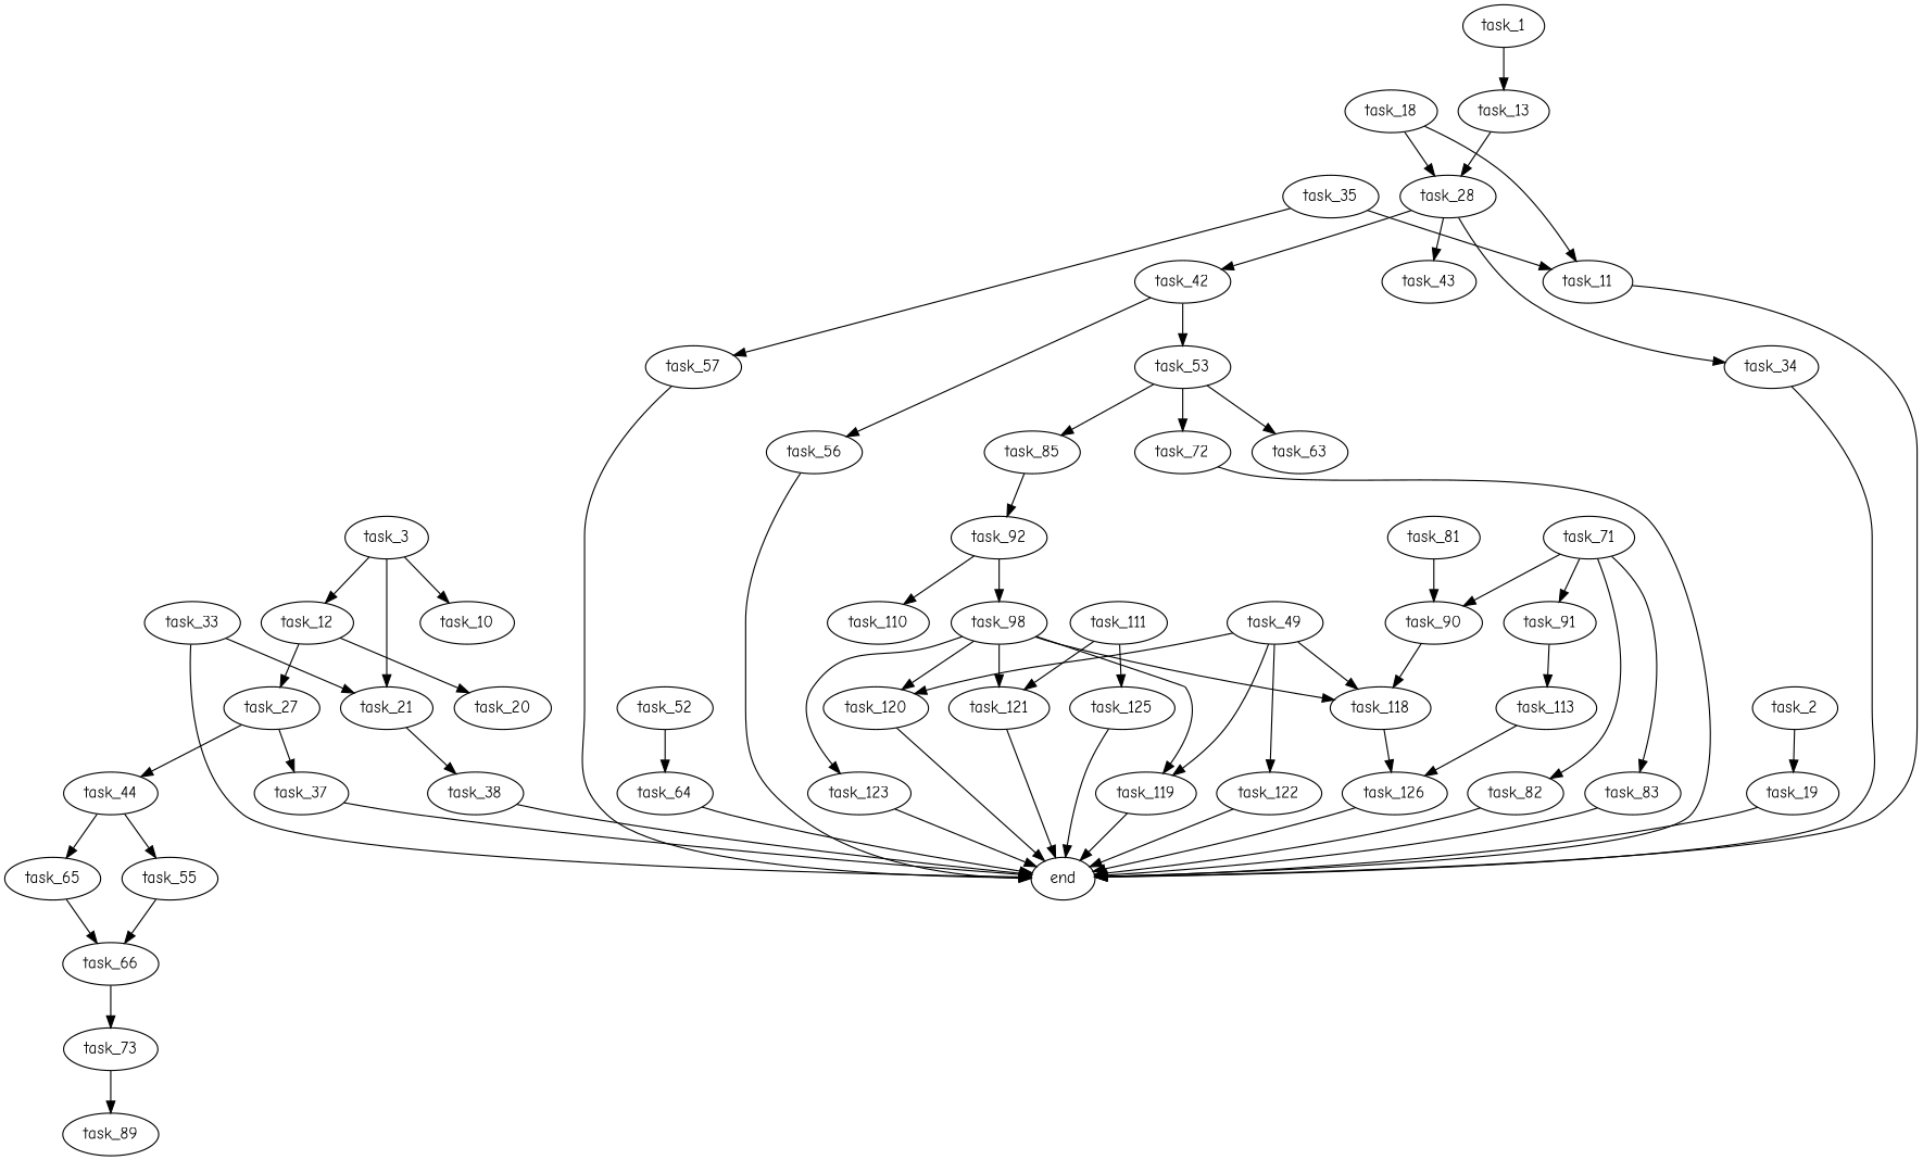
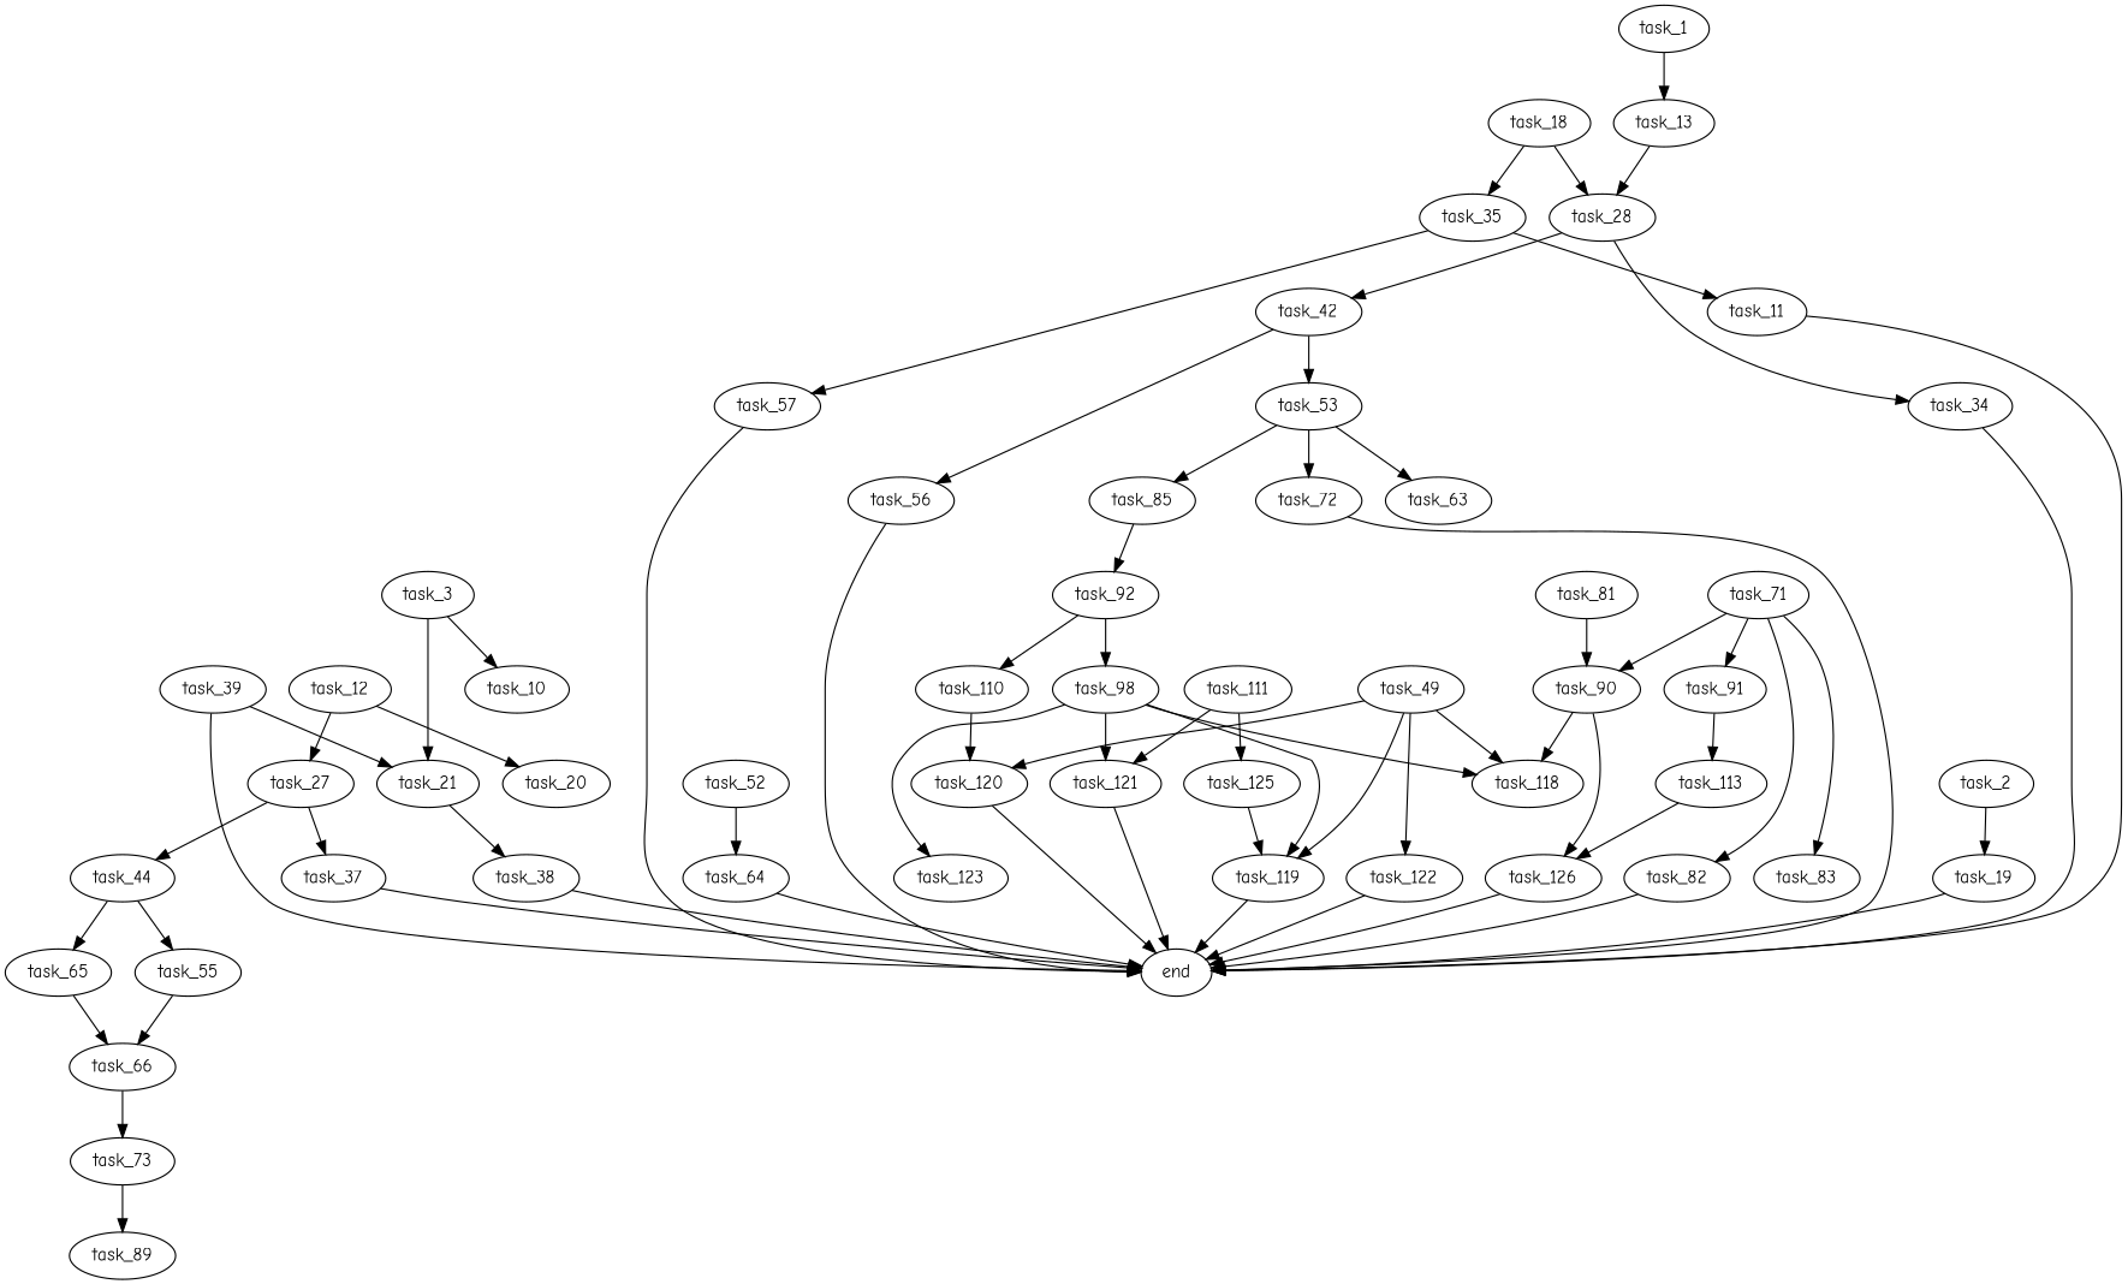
  digraph {
    fontname="Comic Neue"
    node [fontname="Comic Neue"]
    edge [fontname="Comic Neue"]
    task_1
    task_13
    task_2
    task_19
    task_3
    task_10
    task_12
    task_21
    task_28
    end
    task_11
    task_20
    task_27
    task_38
    task_34
    task_42
-   task_43
    task_18
    task_35
    task_37
    task_44
-   task_39 [label=task_33]
+   task_39
    task_57
    task_55
    task_65
    task_53
    task_56
    task_52
    task_64
    task_66
    task_63
    task_72
    task_85
    task_73
    task_71
    task_90
    task_82
    task_83
    task_91
    task_81
    task_92
    task_89
    task_118
    task_98
    task_110
    task_113
    n47 [label=task_49]
    task_119
    task_120
    task_122
    task_126
    task_121
    task_123
    task_111
    task_125
    task_1 -> task_13
    task_13 -> task_28
    task_2 -> task_19
    task_19 -> end
    task_3 -> task_10
-   task_3 -> task_12
    task_3 -> task_21
    task_12 -> task_20
    task_12 -> task_27
    task_21 -> task_38
    task_28 -> task_34
    task_28 -> task_42
-   task_28 -> task_43
    task_11 -> end
    task_27 -> task_37
    task_27 -> task_44
    task_38 -> end
    task_34 -> end
    task_42 -> task_53
    task_42 -> task_56
    task_18 -> task_28
-   task_18 -> task_11
+   task_18 -> task_35
    task_35 -> task_11
    task_35 -> task_57
    task_37 -> end
    task_44 -> task_55
    task_44 -> task_65
    task_39 -> task_21
    task_39 -> end
    task_57 -> end
    task_55 -> task_66
    task_65 -> task_66
    task_53 -> task_63
    task_53 -> task_72
    task_53 -> task_85
    task_56 -> end
    task_52 -> task_64
    task_64 -> end
    task_66 -> task_73
    task_72 -> end
    task_85 -> task_92
    task_73 -> task_89
    task_71 -> task_90
    task_71 -> task_82
    task_71 -> task_83
    task_71 -> task_91
    task_90 -> task_118
    task_82 -> end
-   task_83 -> end
    task_91 -> task_113
    task_81 -> task_90
    task_92 -> task_98
    task_92 -> task_110
-   task_118 -> task_126
+   task_90 -> task_126
    task_98 -> task_118
    task_98 -> task_119
-   task_98 -> task_120
+   task_110 -> task_120
    task_98 -> task_121
    task_98 -> task_123
    task_113 -> task_126
    n47 -> task_118
    n47 -> task_119
    n47 -> task_120
    n47 -> task_122
    task_119 -> end
    task_120 -> end
    task_122 -> end
    task_126 -> end
    task_121 -> end
-   task_123 -> end
    task_111 -> task_121
    task_111 -> task_125
-   task_125 -> end
+   task_125 -> task_119
  }
